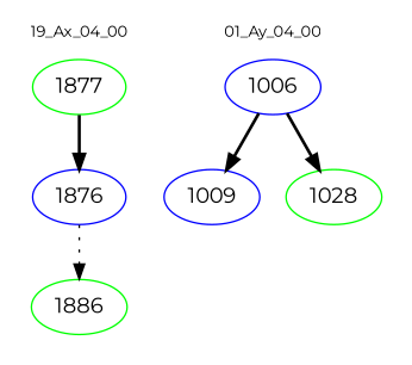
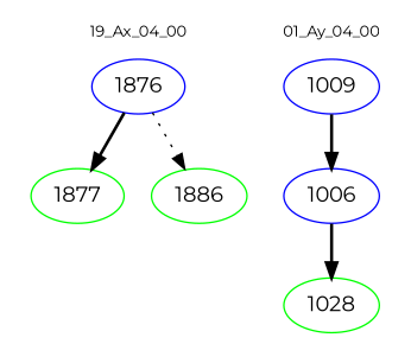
  digraph {
    fontname=Montserrat
    node [color=green fontname=Montserrat]
    edge [color=black fontname=Montserrat style=bold]
    n1 [label=1877]
    n2 [color=blue label=1876]
    n3 [label=1886]
    n4 [color=blue label=1009]
    n5 [color=blue label=1006]
    n6 [label=1028]
    subgraph cluster_1 {
      color=white
      fontsize=10
      label="19_Ax_04_00"
      n1
      n2
      n3
    }
    subgraph cluster_2 {
      color=white
      fontsize=10
      label="01_Ay_04_00"
      n4
      n5
      n6
    }
-   n1 -> n2
+   n2 -> n1
    n2 -> n3 [style=dotted]
-   n5 -> n4
+   n4 -> n5
    n5 -> n6
  }
